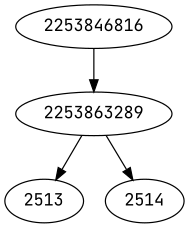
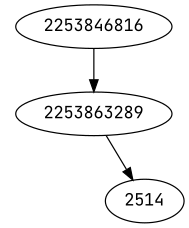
  strict digraph {
    fontname="JetBrains Mono"
    node [fontname="JetBrains Mono"]
    edge [fontname="JetBrains Mono"]
    n1 [label=2253863289]
    2253846816
-   2513
    2514
-   n1 -> 2513
    n1 -> 2514
    2253846816 -> n1
  }
